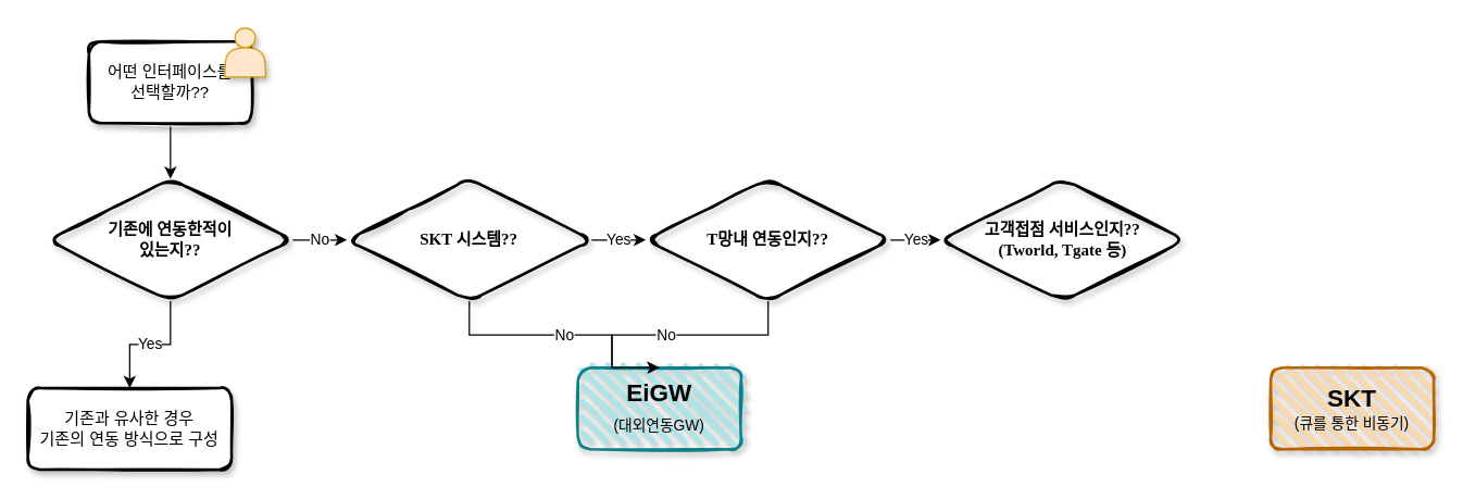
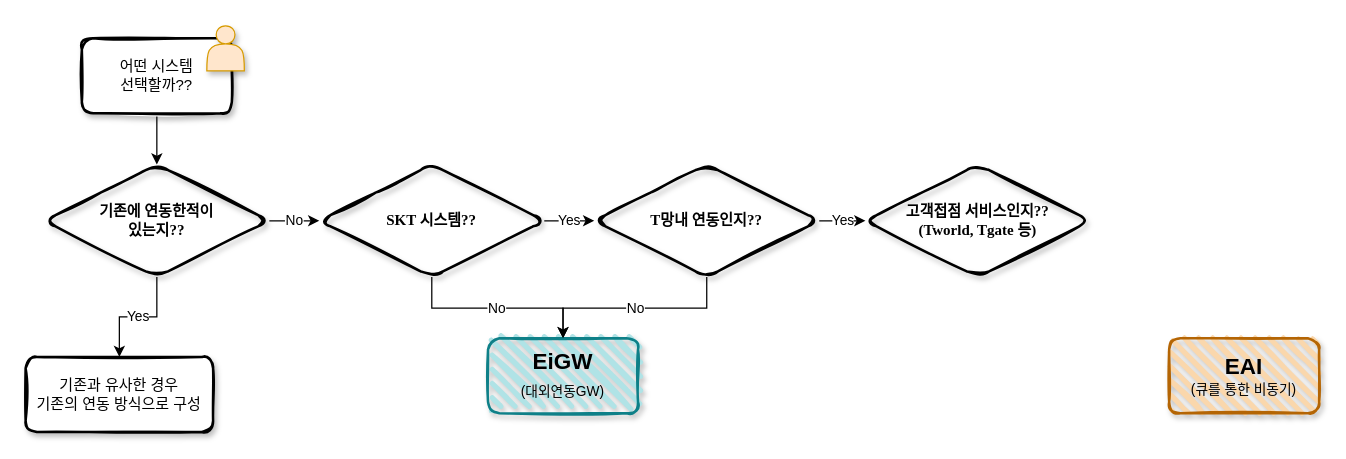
  <mxCell id="0" />
  <mxCell id="1" parent="0" />
  <mxCell id="2" value="Yes" style="edgeStyle=orthogonalEdgeStyle;rounded=0;orthogonalLoop=1;jettySize=auto;html=1;entryX=0.5;entryY=0;entryDx=0;entryDy=0;" edge="1" parent="1" source="4" target="8"><mxGeometry relative="1" as="geometry" /></mxCell>
  <mxCell id="3" value="No" style="edgeStyle=orthogonalEdgeStyle;rounded=0;orthogonalLoop=1;jettySize=auto;html=1;exitX=1;exitY=0.5;exitDx=0;exitDy=0;" edge="1" parent="1" source="4" target="11"><mxGeometry relative="1" as="geometry" /></mxCell>
  <mxCell id="4" value="&lt;p&gt;&lt;font face=&quot;Georgia&quot;&gt;&lt;b&gt;기존에 연동한적이&lt;br&gt;&lt;/b&gt;&lt;b&gt;있는지??&lt;/b&gt;&lt;/font&gt;&lt;/p&gt;" style="rhombus;whiteSpace=wrap;html=1;strokeWidth=2;fillWeight=-1;hachureGap=8;fillStyle=hachure;sketch=1;shadow=1;rounded=1;labelBackgroundColor=none;labelBorderColor=none;fillColor=none;" vertex="1" parent="1"><mxGeometry x="35" y="131" width="180" height="90" as="geometry" /></mxCell>
  <mxCell id="5" style="edgeStyle=orthogonalEdgeStyle;rounded=0;orthogonalLoop=1;jettySize=auto;html=1;entryX=0.5;entryY=0;entryDx=0;entryDy=0;" edge="1" parent="1" source="6" target="4"><mxGeometry relative="1" as="geometry" /></mxCell>
- <mxCell id="6" value="어떤 인터페이스를&lt;br&gt;선택할까??" style="rounded=1;whiteSpace=wrap;html=1;strokeWidth=2;fillWeight=4;hachureGap=8;hachureAngle=45;sketch=1;shadow=1;labelBackgroundColor=none;glass=0;" vertex="1" parent="1"><mxGeometry x="65" y="30" width="120" height="60" as="geometry" /></mxCell>
+ <mxCell id="6" value="어떤 시스템&lt;br&gt;선택할까??" style="rounded=1;whiteSpace=wrap;html=1;strokeWidth=2;fillWeight=4;hachureGap=8;hachureAngle=45;sketch=1;shadow=1;labelBackgroundColor=none;glass=0;" vertex="1" parent="1"><mxGeometry x="65" y="30" width="120" height="60" as="geometry" /></mxCell>
  <mxCell id="7" value="" style="shape=actor;whiteSpace=wrap;html=1;fillColor=#ffe6cc;strokeColor=#d79b00;shadow=1;" vertex="1" parent="1"><mxGeometry x="165" y="20" width="30" height="36" as="geometry" /></mxCell>
  <mxCell id="8" value="&lt;span&gt;기존과 유사한 경우&lt;/span&gt;&lt;br&gt;&lt;span&gt;기존의 연동 방식으로 구성&lt;/span&gt;" style="rounded=1;whiteSpace=wrap;html=1;strokeWidth=2;fillWeight=4;hachureGap=8;hachureAngle=45;sketch=1;shadow=1;glass=0;labelBackgroundColor=none;fillStyle=auto;" vertex="1" parent="1"><mxGeometry x="20" y="285" width="150" height="60" as="geometry" /></mxCell>
  <mxCell id="9" value="No" style="edgeStyle=orthogonalEdgeStyle;rounded=0;orthogonalLoop=1;jettySize=auto;html=1;exitX=0.5;exitY=1;exitDx=0;exitDy=0;entryX=0.5;entryY=0;entryDx=0;entryDy=0;" edge="1" parent="1" source="11" target="12"><mxGeometry relative="1" as="geometry"><Array as="points"><mxPoint x="345" y="246" /><mxPoint x="450" y="246" /></Array></mxGeometry></mxCell>
  <mxCell id="10" value="Yes" style="edgeStyle=orthogonalEdgeStyle;rounded=0;orthogonalLoop=1;jettySize=auto;html=1;entryX=0;entryY=0.5;entryDx=0;entryDy=0;" edge="1" parent="1" source="11" target="15"><mxGeometry relative="1" as="geometry" /></mxCell>
  <mxCell id="11" value="&lt;p&gt;&lt;font face=&quot;Georgia&quot;&gt;&lt;b&gt;SKT 시스템??&lt;/b&gt;&lt;/font&gt;&lt;/p&gt;" style="rhombus;whiteSpace=wrap;html=1;strokeWidth=2;fillWeight=-1;hachureGap=8;fillStyle=hachure;sketch=1;shadow=1;rounded=1;labelBackgroundColor=none;labelBorderColor=none;fillColor=none;" vertex="1" parent="1"><mxGeometry x="255" y="131" width="180" height="90" as="geometry" /></mxCell>
- <mxCell id="12" value="EiGW&lt;br&gt;&lt;font style=&quot;font-size: 11px ; font-weight: normal&quot;&gt;(대외연동GW)&lt;/font&gt;" style="rounded=1;whiteSpace=wrap;html=1;strokeWidth=2;fillWeight=4;hachureGap=8;hachureAngle=45;sketch=1;shadow=1;glass=0;labelBackgroundColor=none;fontSize=18;fontStyle=1;fillColor=#b0e3e6;strokeColor=#0e8088;horizontal=1;" vertex="1" parent="1"><mxGeometry x="425" y="270" width="120" height="60" as="geometry" /></mxCell>
+ <mxCell id="12" value="EiGW&lt;br&gt;&lt;font style=&quot;font-size: 11px ; font-weight: normal&quot;&gt;(대외연동GW)&lt;/font&gt;" style="rounded=1;whiteSpace=wrap;html=1;strokeWidth=2;fillWeight=4;hachureGap=8;hachureAngle=45;sketch=1;shadow=1;glass=0;labelBackgroundColor=none;fontSize=18;fontStyle=1;fillColor=#b0e3e6;strokeColor=#0e8088;horizontal=1;" vertex="1" parent="1"><mxGeometry x="390" y="270" width="120" height="60" as="geometry" /></mxCell>
  <mxCell id="13" value="Yes" style="edgeStyle=orthogonalEdgeStyle;rounded=0;orthogonalLoop=1;jettySize=auto;html=1;exitX=1;exitY=0.5;exitDx=0;exitDy=0;entryX=0;entryY=0.5;entryDx=0;entryDy=0;" edge="1" parent="1" source="15" target="16"><mxGeometry relative="1" as="geometry" /></mxCell>
  <mxCell id="14" value="No" style="edgeStyle=orthogonalEdgeStyle;rounded=0;orthogonalLoop=1;jettySize=auto;html=1;entryX=0.5;entryY=0;entryDx=0;entryDy=0;labelBackgroundColor=#ffffff;fontSize=11;fontColor=#000000;" edge="1" parent="1" source="15" target="12"><mxGeometry relative="1" as="geometry"><Array as="points"><mxPoint x="565" y="246" /><mxPoint x="450" y="246" /></Array></mxGeometry></mxCell>
  <mxCell id="15" value="&lt;p&gt;&lt;font face=&quot;Georgia&quot;&gt;&lt;b&gt;T망내 연동인지??&lt;/b&gt;&lt;/font&gt;&lt;/p&gt;" style="rhombus;whiteSpace=wrap;html=1;strokeWidth=2;fillWeight=-1;hachureGap=8;fillStyle=hachure;sketch=1;shadow=1;rounded=1;labelBackgroundColor=none;labelBorderColor=none;fillColor=none;" vertex="1" parent="1"><mxGeometry x="475" y="131" width="180" height="90" as="geometry" /></mxCell>
  <mxCell id="16" value="&lt;p&gt;&lt;font face=&quot;Georgia&quot;&gt;&lt;b&gt;고객접점 서비스인지??&lt;br&gt;(Tworld, Tgate 등)&lt;/b&gt;&lt;/font&gt;&lt;/p&gt;" style="rhombus;whiteSpace=wrap;html=1;strokeWidth=2;fillWeight=-1;hachureGap=8;fillStyle=hachure;sketch=1;shadow=1;rounded=1;labelBackgroundColor=none;labelBorderColor=none;fillColor=none;" vertex="1" parent="1"><mxGeometry x="692" y="131" width="180" height="90" as="geometry" /></mxCell>
- <mxCell id="17" value="&lt;font style=&quot;font-size: 18px&quot;&gt;&lt;b&gt;SKT&lt;/b&gt;&lt;/font&gt;&lt;br&gt;(큐를 통한 비동기)" style="rounded=1;whiteSpace=wrap;html=1;strokeWidth=2;fillWeight=4;hachureGap=8;hachureAngle=45;fillColor=#fad7ac;sketch=1;shadow=1;glass=0;labelBackgroundColor=none;fontSize=11;strokeColor=#b46504;" vertex="1" parent="1"><mxGeometry x="935" y="270" width="120" height="60" as="geometry" /></mxCell>
+ <mxCell id="17" value="&lt;font style=&quot;font-size: 18px&quot;&gt;&lt;b&gt;EAI&lt;/b&gt;&lt;/font&gt;&lt;br&gt;(큐를 통한 비동기)" style="rounded=1;whiteSpace=wrap;html=1;strokeWidth=2;fillWeight=4;hachureGap=8;hachureAngle=45;fillColor=#fad7ac;sketch=1;shadow=1;glass=0;labelBackgroundColor=none;fontSize=11;strokeColor=#b46504;" vertex="1" parent="1"><mxGeometry x="935" y="270" width="120" height="60" as="geometry" /></mxCell>
